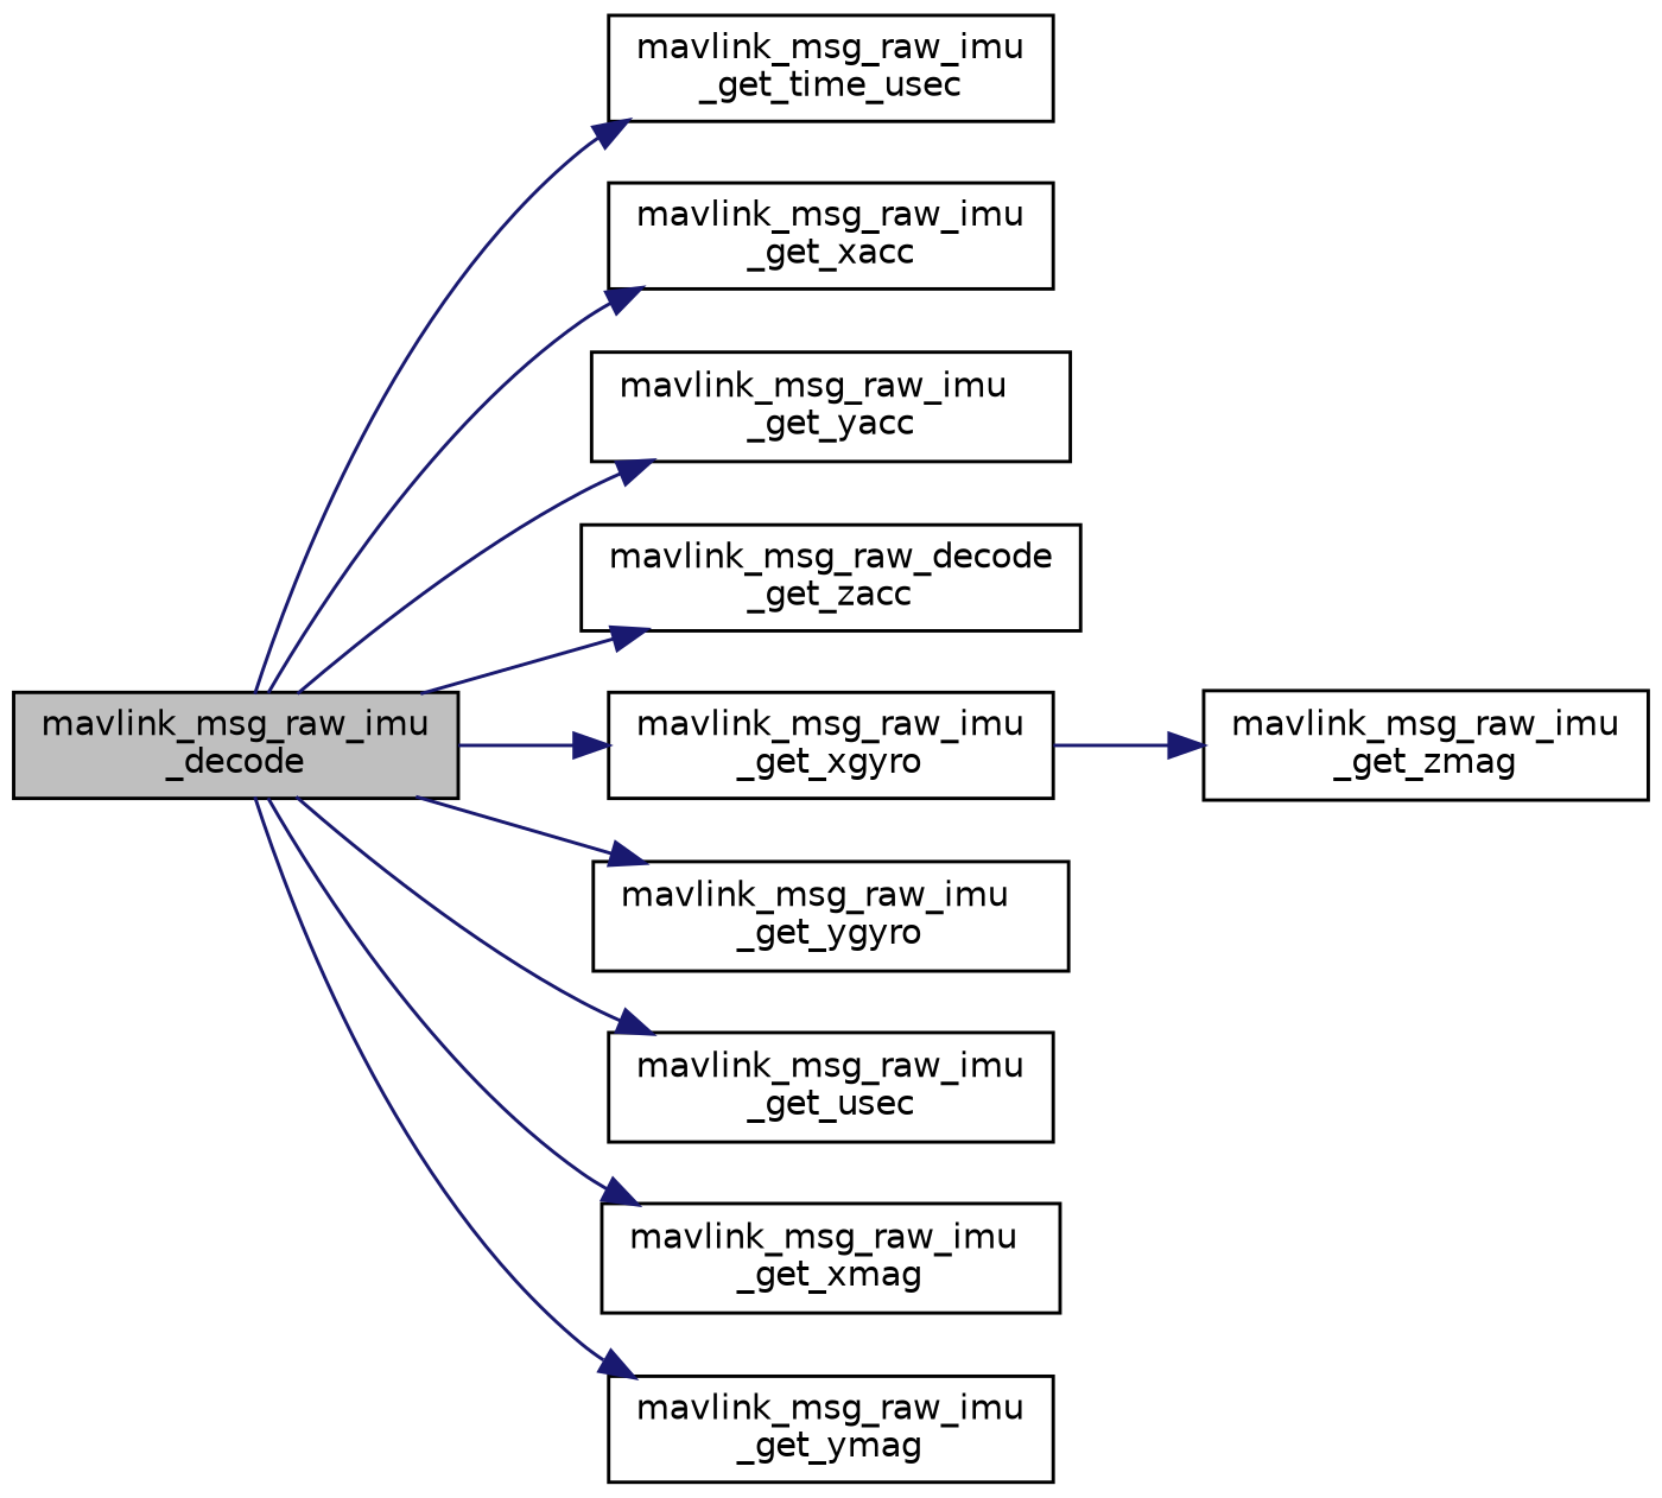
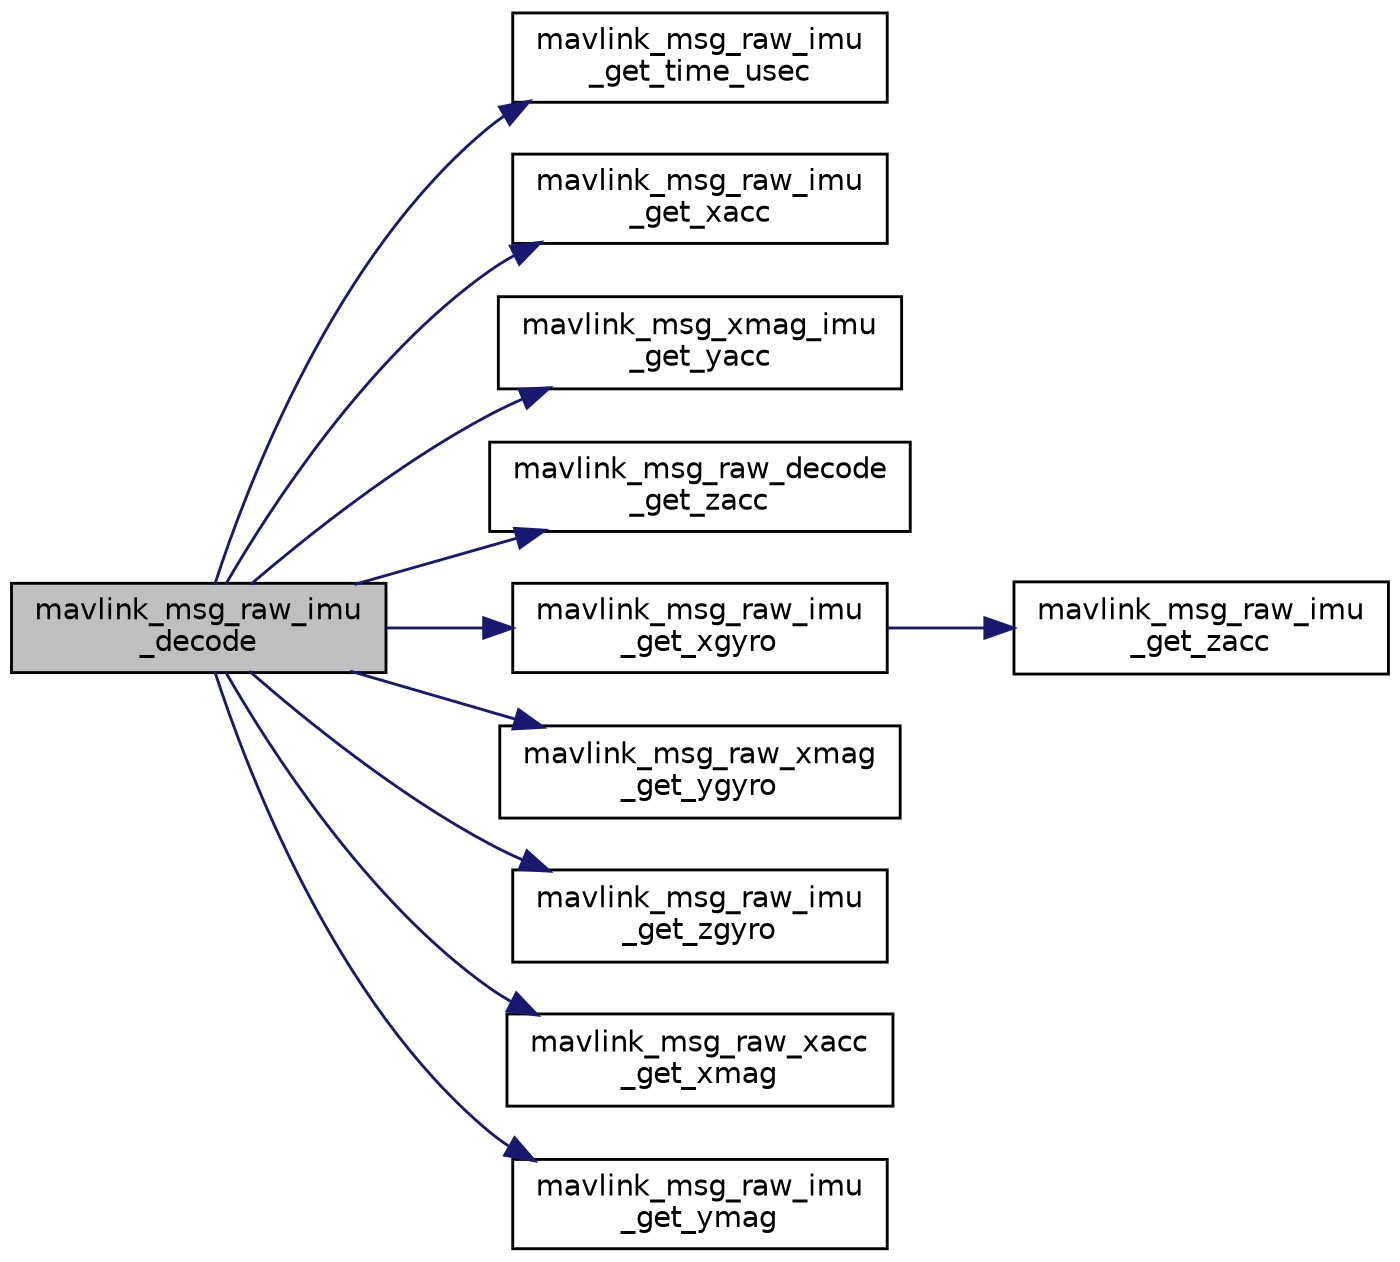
  digraph {
    rankdir=LR
    node [color=black fillcolor=white fontname=Helvetica fontsize=10 shape=record style=filled]
    edge [color=midnightblue fontname=Helvetica fontsize=10 labelfontname=Helvetica labelfontsize=10 style=solid]
    n1 [fillcolor=grey75 fontcolor=black height=0.2 label="mavlink_msg_raw_imu\l_decode" width=0.4]
    n2 [height=0.2 label="mavlink_msg_raw_imu\l_get_time_usec" width=0.4]
    n3 [height=0.2 label="mavlink_msg_raw_imu\l_get_xacc" width=0.4]
-   n4 [height=0.2 label="mavlink_msg_raw_imu\l_get_yacc" width=0.4]
+   n4 [height=0.2 label="mavlink_msg_xmag_imu\l_get_yacc" width=0.4]
    n5 [height=0.2 label="mavlink_msg_raw_decode\l_get_zacc" width=0.4]
    n6 [height=0.2 label="mavlink_msg_raw_imu\l_get_xgyro" width=0.4]
-   n7 [height=0.2 label="mavlink_msg_raw_imu\l_get_ygyro" width=0.4]
-   n8 [height=0.2 label="mavlink_msg_raw_imu\l_get_usec" width=0.4]
-   n9 [height=0.2 label="mavlink_msg_raw_imu\l_get_xmag" width=0.4]
+   n7 [height=0.2 label="mavlink_msg_raw_xmag\l_get_ygyro" width=0.4]
+   n8 [height=0.2 label="mavlink_msg_raw_imu\l_get_zgyro" width=0.4]
+   n9 [height=0.2 label="mavlink_msg_raw_xacc\l_get_xmag" width=0.4]
    n10 [height=0.2 label="mavlink_msg_raw_imu\l_get_ymag" width=0.4]
-   n11 [height=0.2 label="mavlink_msg_raw_imu\l_get_zmag" width=0.4]
+   n11 [height=0.2 label="mavlink_msg_raw_imu\l_get_zacc" width=0.4]
    n1 -> n2
    n1 -> n3
    n1 -> n4
    n1 -> n5
    n1 -> n6
    n1 -> n7
    n1 -> n8
    n1 -> n9
    n1 -> n10
    n6 -> n11
  }
